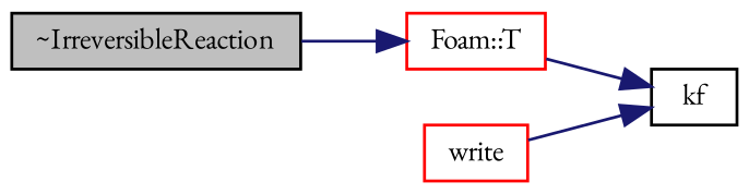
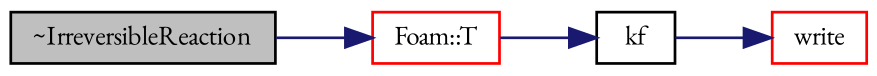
  digraph {
    fontname="EB Garamond"
    rankdir=LR
    node [color=black fontname="EB Garamond" fontsize=10 shape=record]
    edge [color=midnightblue fontname="EB Garamond" fontsize=10 labelfontname=FreeSans labelfontsize=10 style=solid]
    n1 [fillcolor=grey75 fontcolor=black height=0.2 label="~IrreversibleReaction" style=filled width=0.4]
    n2 [color=red height=0.2 label="Foam::T" width=0.4]
    n3 [height=0.2 label=kf width=0.4]
    n4 [color=red height=0.2 label=write width=0.4]
    n1 -> n2
    n2 -> n3
-   n4 -> n3
+   n3 -> n4
  }
